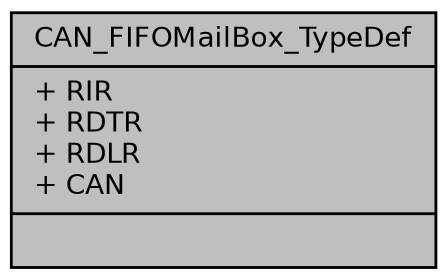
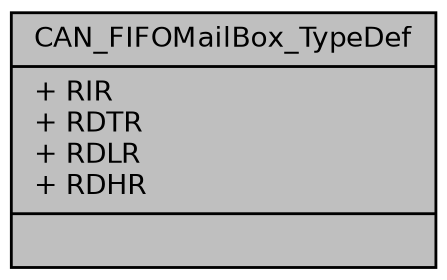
  digraph {
-   n1 [color=black fillcolor=grey75 fontcolor=black fontname=Helvetica fontsize=10 height=0.2 label="{CAN_FIFOMailBox_TypeDef\n|+ RIR\l+ RDTR\l+ RDLR\l+ CAN\l|}" shape=record style=filled width=0.4]
+   n1 [color=black fillcolor=grey75 fontcolor=black fontname=Helvetica fontsize=10 height=0.2 label="{CAN_FIFOMailBox_TypeDef\n|+ RIR\l+ RDTR\l+ RDLR\l+ RDHR\l|}" shape=record style=filled width=0.4]
  }
